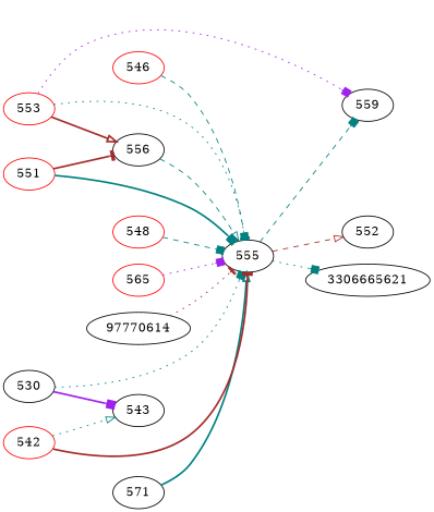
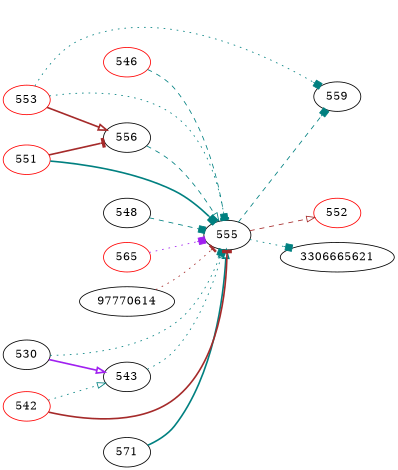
  strict digraph {
    rankdir=LR
    node [color=black]
    edge [arrowhead=box color=teal style=dotted]
    546 [color=red]
    555
    559
-   552
+   552 [color=red]
    3306665621
-   548 [color=red]
+   548
    551 [color=red]
    556
    553 [color=red]
    565 [color=red]
    97770614
    n12 [label=530]
    543
    571
    542 [color=red]
    546 -> 555 [style=dashed]
    555 -> 559 [style=dashed]
    555 -> 552 [arrowhead=onormal color=brown style=dashed]
    555 -> 3306665621
    548 -> 555 [style=dashed]
    551 -> 555 [style=bold]
    551 -> 556 [arrowhead=tee color=brown style=bold]
    556 -> 555 [arrowhead=onormal style=dashed]
    553 -> 555 [arrowhead=tee]
-   553 -> 559 [color=purple]
+   553 -> 559
    553 -> 556 [arrowhead=onormal color=brown style=bold]
    565 -> 555 [color=purple]
    97770614 -> 555 [arrowhead=tee color=brown]
    n12 -> 555
-   n12 -> 543 [color=purple style=bold]
+   n12 -> 543 [arrowhead=onormal color=purple style=bold]
+   543 -> 555 [arrowhead=onormal]
    571 -> 555 [arrowhead=onormal style=bold]
    542 -> 555 [arrowhead=tee color=brown style=bold]
    542 -> 543 [arrowhead=onormal]
  }
